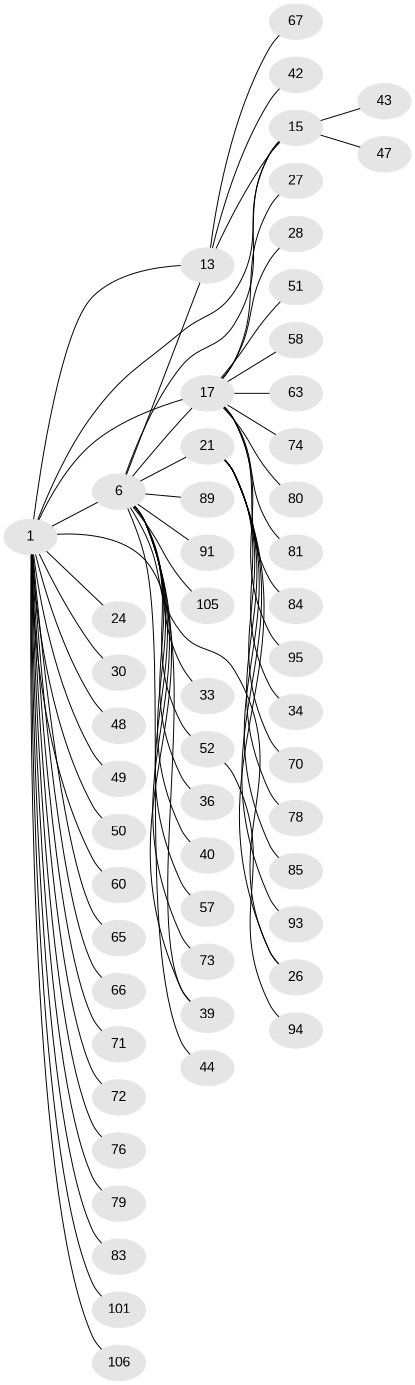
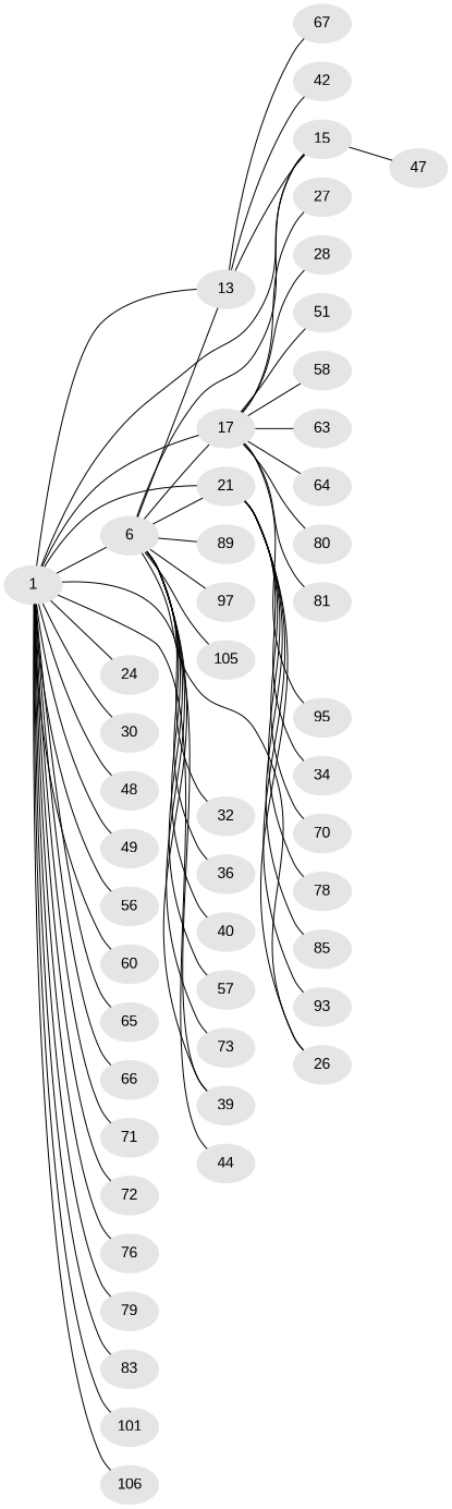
  graph {
    fontname="Liberation Sans"
    rankdir=LR
    node [color=gray90 fontname="Liberation Sans" style=filled]
    edge [fontname="Liberation Sans"]
    1 [super="+2+4+3"]
    6 [super="+10+7+9+16+87+61+54+69+8"]
    13
    15 [super="+98+31+35"]
    17 [super="+20+18+41"]
    21 [super="+25+91+24"]
    n7 [label=24]
    30
    39
    48
    49 [super="+102"]
-   56 [label=50]
+   56
    60
    65
    66
    71
    72 [super="+90"]
    76
    79
    83 [super="+99"]
    101
    106
    26 [super="+75+82+45+62"]
-   33
    36
    40 [super="+88"]
    44
-   52 [super="+55"]
+   52 [super="+55" label=32]
    57
    73
    89
-   97 [label=91]
+   97
    105
    42
    67
-   43
    47
    27
    28
    51
    58
    63
-   74
+   74 [label=64]
    80
    81
-   84
    95
    34
    70
    78
    85
    93
-   94
    1 -- 6 [weight=4]
    1 -- 13 [weight=2]
    1 -- 15 [weight=3]
    1 -- 17
+   1 -- 21 [weight=6]
    1 -- n7
    1 -- 30
    1 -- 39
    1 -- 48
    1 -- 49
    1 -- 56
    1 -- 60
    1 -- 65
    1 -- 66
    1 -- 71
    1 -- 72
    1 -- 76
    1 -- 79
    1 -- 83
    1 -- 101
    1 -- 106
    6 -- 13 [weight=2]
    6 -- 15 [weight=3]
    6 -- 17 [weight=4]
    6 -- 21
    6 -- 39
    6 -- 26
-   6 -- 33
    6 -- 36
    6 -- 40
-   6 -- 44
+   1 -- 44
    6 -- 52
    6 -- 57
    6 -- 73
    6 -- 89
    6 -- 97
    6 -- 105
    13 -- 15
    13 -- 42
    13 -- 67
-   15 -- 43
    15 -- 47
    17 -- 27
    17 -- 28
    17 -- 51
    17 -- 58
    17 -- 63
    17 -- 74
    17 -- 80
    17 -- 81
-   17 -- 84
    17 -- 95
    21 -- 26
    21 -- 34
    21 -- 70
    21 -- 78
    21 -- 85
    21 -- 93
-   52 -- 94
  }
